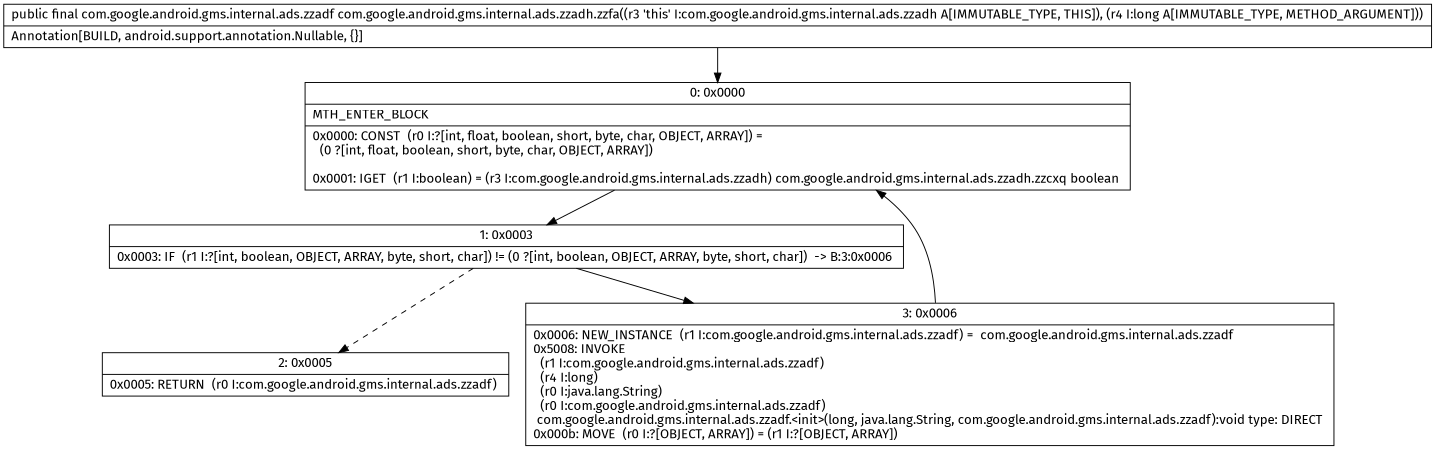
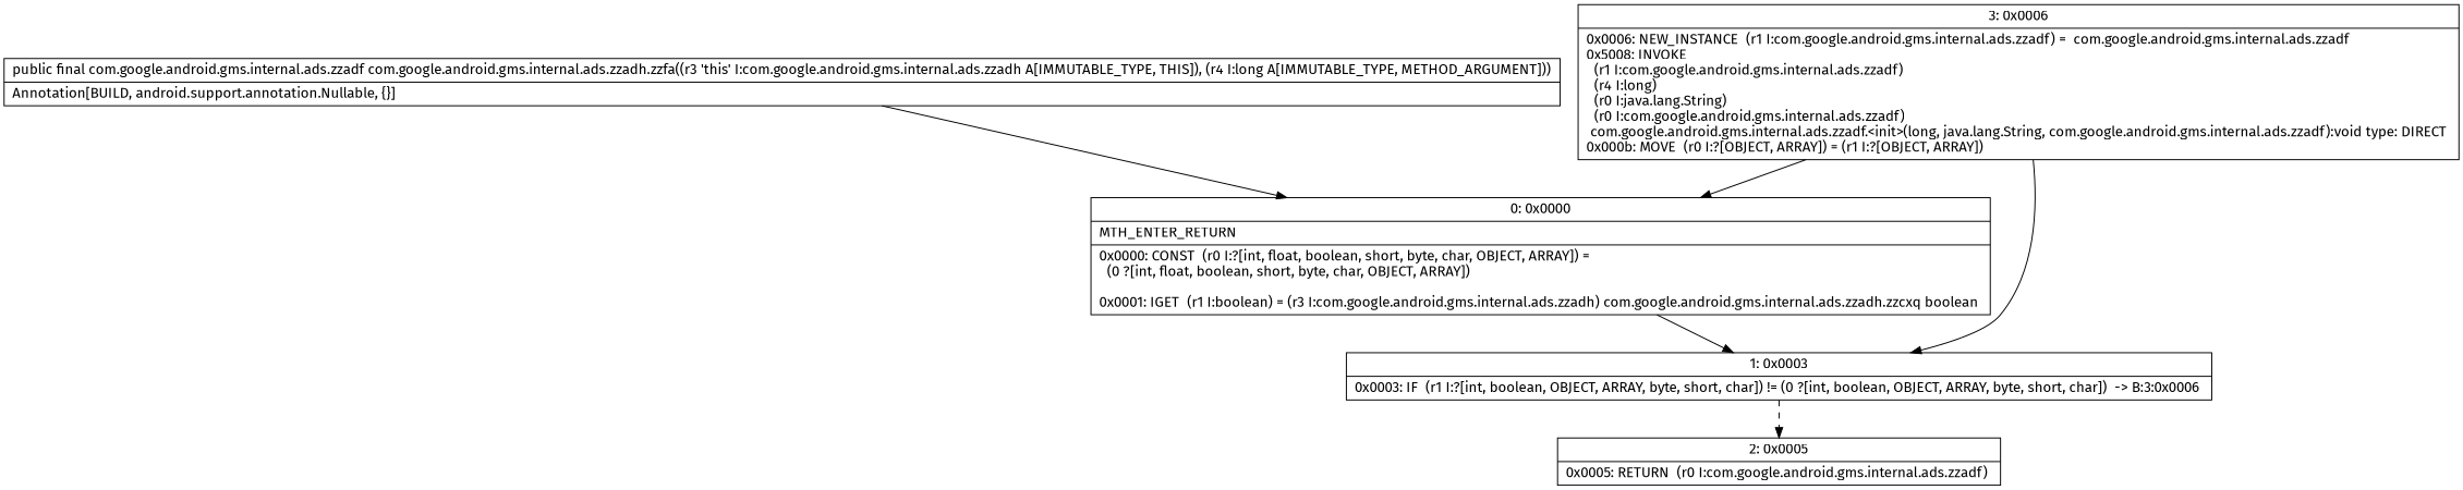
  digraph {
    fontname="Fira Sans"
    node [fontname="Fira Sans" shape=record]
    edge [fontname="Fira Sans"]
-   n1 [label="{0\:\ 0x0000|MTH_ENTER_BLOCK\l|0x0000: CONST  (r0 I:?[int, float, boolean, short, byte, char, OBJECT, ARRAY]) = \l  (0 ?[int, float, boolean, short, byte, char, OBJECT, ARRAY])\l \l0x0001: IGET  (r1 I:boolean) = (r3 I:com.google.android.gms.internal.ads.zzadh) com.google.android.gms.internal.ads.zzadh.zzcxq boolean \l}"]
+   n1 [label="{0\:\ 0x0000|MTH_ENTER_RETURN\l|0x0000: CONST  (r0 I:?[int, float, boolean, short, byte, char, OBJECT, ARRAY]) = \l  (0 ?[int, float, boolean, short, byte, char, OBJECT, ARRAY])\l \l0x0001: IGET  (r1 I:boolean) = (r3 I:com.google.android.gms.internal.ads.zzadh) com.google.android.gms.internal.ads.zzadh.zzcxq boolean \l}"]
    n2 [label="{1\:\ 0x0003|0x0003: IF  (r1 I:?[int, boolean, OBJECT, ARRAY, byte, short, char]) != (0 ?[int, boolean, OBJECT, ARRAY, byte, short, char])  \-\> B:3:0x0006 \l}"]
    n3 [label="{2\:\ 0x0005|0x0005: RETURN  (r0 I:com.google.android.gms.internal.ads.zzadf) \l}"]
    n4 [label="{3\:\ 0x0006|0x0006: NEW_INSTANCE  (r1 I:com.google.android.gms.internal.ads.zzadf) =  com.google.android.gms.internal.ads.zzadf \l0x5008: INVOKE  \l  (r1 I:com.google.android.gms.internal.ads.zzadf)\l  (r4 I:long)\l  (r0 I:java.lang.String)\l  (r0 I:com.google.android.gms.internal.ads.zzadf)\l com.google.android.gms.internal.ads.zzadf.\<init\>(long, java.lang.String, com.google.android.gms.internal.ads.zzadf):void type: DIRECT \l0x000b: MOVE  (r0 I:?[OBJECT, ARRAY]) = (r1 I:?[OBJECT, ARRAY]) \l}"]
    n5 [label="{public final com.google.android.gms.internal.ads.zzadf com.google.android.gms.internal.ads.zzadh.zzfa((r3 'this' I:com.google.android.gms.internal.ads.zzadh A[IMMUTABLE_TYPE, THIS]), (r4 I:long A[IMMUTABLE_TYPE, METHOD_ARGUMENT]))  | Annotation[BUILD, android.support.annotation.Nullable, \{\}]\l}"]
    n1 -> n2
    n2 -> n3 [style=dashed]
-   n2 -> n4
+   n4 -> n2
    n4 -> n1
    n5 -> n1
  }
